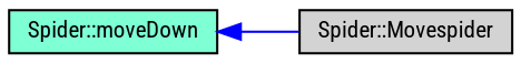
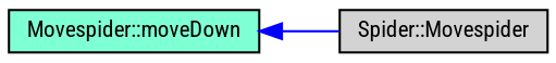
  digraph {
    rankdir=LR
    fontname="Roboto Condensed"
    node [color=black fontname="Roboto Condensed" fontsize=10 shape=record style=filled]
-   n1 [fillcolor=aquamarine fontcolor=black height=0.2 label="Spider::moveDown" width=0.4]
+   n1 [fillcolor=aquamarine fontcolor=black height=0.2 label="Movespider::moveDown" width=0.4]
    n2 [fillcolor=lightgrey height=0.2 label="Spider::Movespider" width=0.4]
    n1 -> n2 [color=blue dir=back fontname="Roboto Condensed" fontsize=10 labelfontname=Helvetica labelfontsize=10 style=solid]
  }
